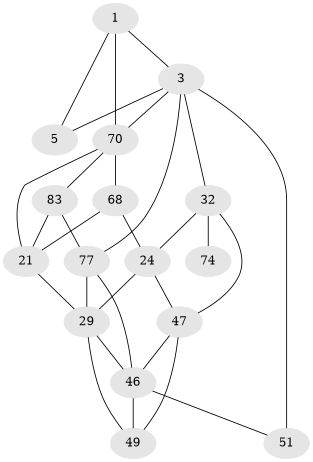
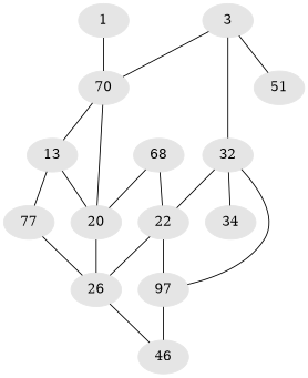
  graph {
    node [color=gray90 style=filled]
    1 [super="+6+2"]
    3 [super="+4+15+36"]
-   5
    n4 [label=70 super="+17+11"]
    n5 [label=32 super="+23"]
    n6 [label=77 super="+31"]
    51 [super="+52"]
-   13 [super="+14" label=83]
+   13 [super="+14"]
    n9 [label=68 super="+25"]
-   20 [super="+21" label=21]
-   34 [super="+37" label=74]
-   24 [super="+32"]
-   47 [super="+48+53"]
-   29 [super="+30+33"]
+   20 [super="+21"]
+   34 [super="+37"]
+   24 [super="+32" label=22]
+   47 [super="+48+53" label=97]
+   29 [super="+30+33" label=26]
    46 [super="+50"]
-   49
-   1 -- 3
-   1 -- 5
    1 -- n4 [weight=2]
-   3 -- 5
    3 -- n4
    3 -- n5 [weight=2]
-   3 -- n6
    3 -- 51 [weight=2]
    n4 -- 13
-   n4 -- n9 [weight=2]
    n4 -- 20
    n5 -- 34 [weight=2]
    n5 -- 24 [weight=2]
    n5 -- 47
    n6 -- 29
-   n6 -- 46
    13 -- n6
    13 -- 20
    n9 -- 20
    n9 -- 24
    20 -- 29
    24 -- 47
    24 -- 29
    47 -- 46 [weight=2]
-   47 -- 49
    29 -- 46
-   29 -- 49
-   46 -- 51
-   46 -- 49
  }
